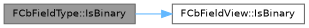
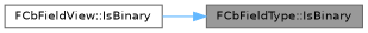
  digraph {
    rankdir=RL
    node [fontname=Helvetica fontsize=10 shape=box style=filled]
    n1 [color=gray40 fillcolor=grey60 fontcolor=black height=0.2 label="FCbFieldType::IsBinary" width=0.4]
    n2 [color=grey40 fillcolor=white height=0.2 label="FCbFieldView::IsBinary" width=0.4]
-   n2 -> n1 [color=steelblue1 dir=back fontname=Helvetica fontsize=10 labelfontname=Helvetica labelfontsize=10 style=solid]
+   n1 -> n2 [color=steelblue1 dir=back fontname=Helvetica fontsize=10 labelfontname=Helvetica labelfontsize=10 style=solid]
  }
